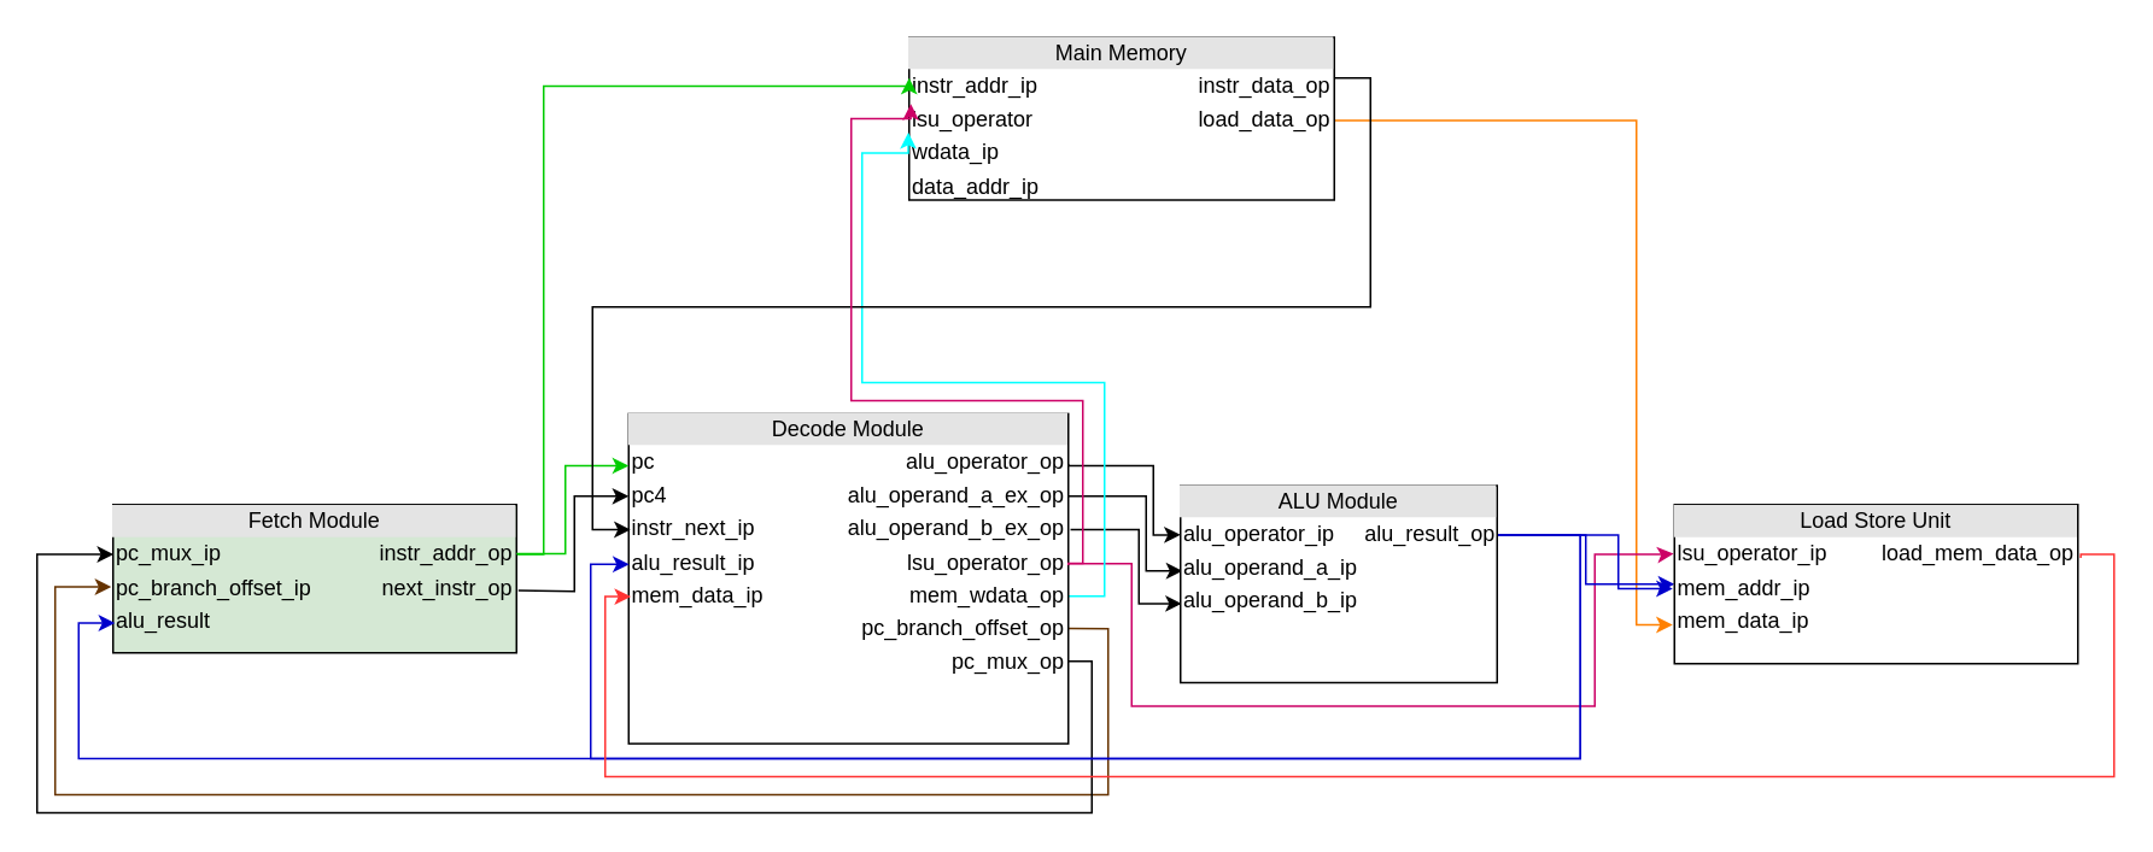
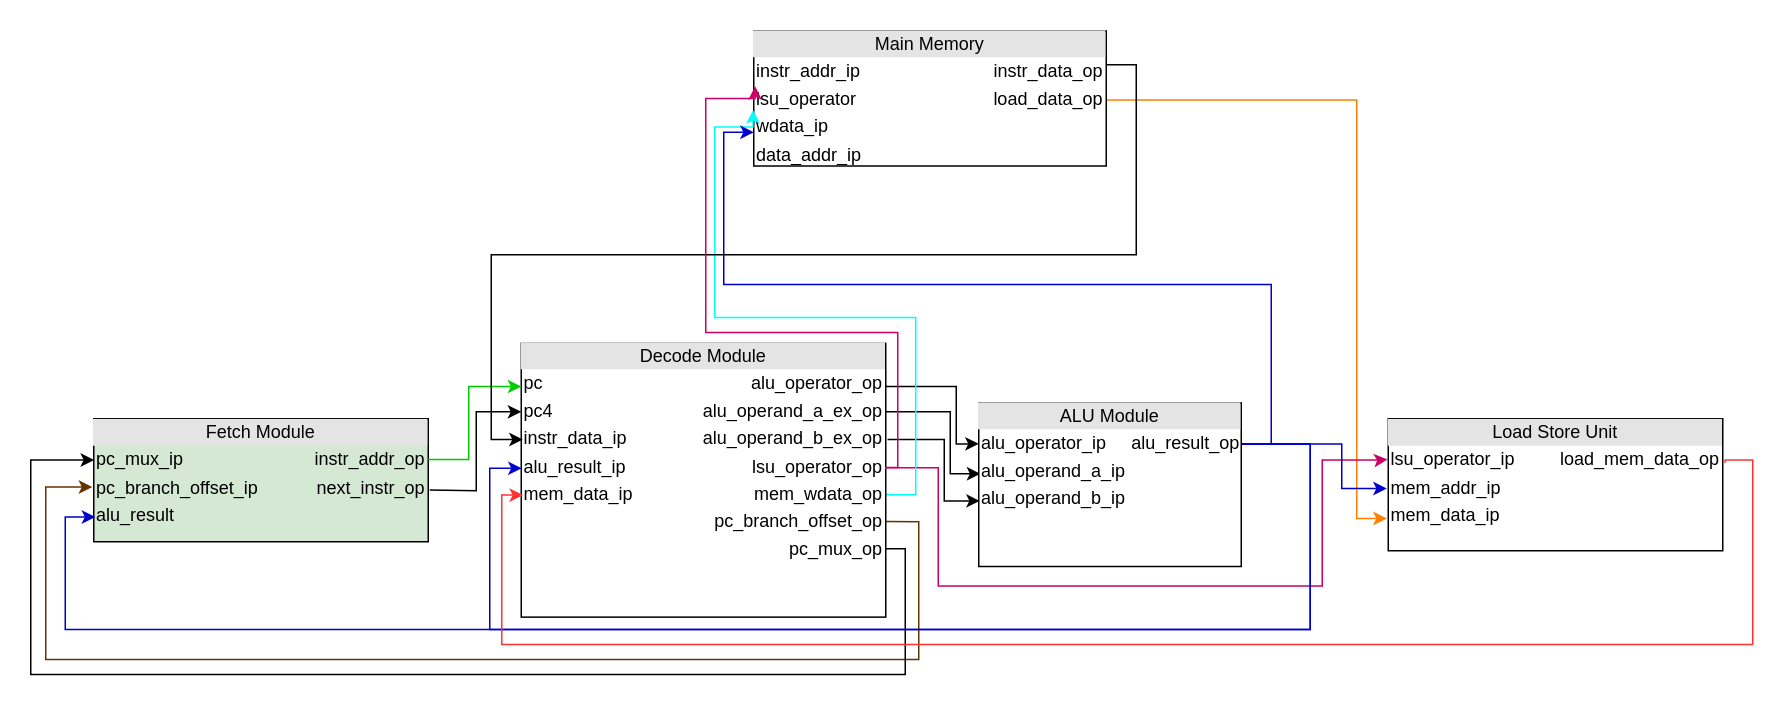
  <mxCell id="0" />
  <mxCell id="1" parent="0" />
  <mxCell id="2" style="edgeStyle=orthogonalEdgeStyle;rounded=0;orthogonalLoop=1;jettySize=auto;html=1;exitX=0.997;exitY=0.417;exitDx=0;exitDy=0;exitPerimeter=0;strokeColor=#FF8000;" edge="1" parent="1" source="3"><mxGeometry relative="1" as="geometry"><mxPoint x="924" y="345" as="targetPoint" /><Array as="points"><mxPoint x="904" y="66" /><mxPoint x="904" y="345" /></Array></mxGeometry></mxCell>
  <mxCell id="3" value="&lt;div style=&quot;text-align: center; box-sizing: border-box; width: 100%; background: rgb(228, 228, 228); padding: 2px;&quot;&gt;Main Memory&lt;/div&gt;&lt;table style=&quot;width:100%;font-size:1em;&quot; cellpadding=&quot;2&quot; cellspacing=&quot;0&quot;&gt;&lt;tbody&gt;&lt;tr&gt;&lt;td&gt;instr_addr_ip&lt;/td&gt;&lt;td style=&quot;text-align: right;&quot;&gt;instr_data_op&lt;/td&gt;&lt;/tr&gt;&lt;tr&gt;&lt;td&gt;lsu_operator&lt;/td&gt;&lt;td style=&quot;text-align: right;&quot;&gt;load_data_op&lt;/td&gt;&lt;/tr&gt;&lt;tr&gt;&lt;td&gt;wdata_ip&lt;/td&gt;&lt;td style=&quot;text-align: right;&quot;&gt;&lt;br&gt;&lt;/td&gt;&lt;/tr&gt;&lt;tr&gt;&lt;td&gt;data_addr_ip&lt;/td&gt;&lt;td&gt;&lt;br&gt;&lt;/td&gt;&lt;/tr&gt;&lt;tr&gt;&lt;td&gt;&lt;br&gt;&lt;/td&gt;&lt;td&gt;&lt;br&gt;&lt;/td&gt;&lt;/tr&gt;&lt;/tbody&gt;&lt;/table&gt;" style="verticalAlign=top;align=left;overflow=fill;html=1;whiteSpace=wrap;strokeWidth=1;" vertex="1" parent="1"><mxGeometry x="502" y="20" width="235" height="90" as="geometry" /></mxCell>
  <mxCell id="4" style="edgeStyle=orthogonalEdgeStyle;rounded=0;orthogonalLoop=1;jettySize=auto;html=1;entryX=0;entryY=0.25;entryDx=0;entryDy=0;" edge="1" parent="1" target="14"><mxGeometry relative="1" as="geometry"><mxPoint x="286" y="326" as="sourcePoint" /><Array as="points" /></mxGeometry></mxCell>
- <mxCell id="5" style="edgeStyle=orthogonalEdgeStyle;rounded=0;orthogonalLoop=1;jettySize=auto;html=1;exitX=1;exitY=0.25;exitDx=0;exitDy=0;entryX=0;entryY=0.25;entryDx=0;entryDy=0;strokeColor=#00CC00;" edge="1" parent="1" source="6" target="3"><mxGeometry relative="1" as="geometry"><mxPoint x="305" y="29" as="targetPoint" /><Array as="points"><mxPoint x="285" y="306" /><mxPoint x="300" y="306" /><mxPoint x="300" y="47" /></Array></mxGeometry></mxCell>
  <mxCell id="6" value="&lt;div style=&quot;text-align: center; box-sizing: border-box; width: 100%; background: rgb(228, 228, 228); padding: 2px;&quot;&gt;Fetch Module&lt;/div&gt;&lt;table style=&quot;width:100%;font-size:1em;&quot; cellpadding=&quot;2&quot; cellspacing=&quot;0&quot;&gt;&lt;tbody&gt;&lt;tr&gt;&lt;td&gt;pc_mux_ip&lt;/td&gt;&lt;td style=&quot;text-align: right;&quot;&gt;instr_addr_op&lt;/td&gt;&lt;/tr&gt;&lt;tr&gt;&lt;td&gt;pc_branch_offset_ip&lt;/td&gt;&lt;td style=&quot;text-align: right;&quot;&gt;next_instr_op&lt;/td&gt;&lt;/tr&gt;&lt;tr&gt;&lt;td&gt;alu_result&lt;/td&gt;&lt;td style=&quot;text-align: right;&quot;&gt;&lt;br&gt;&lt;/td&gt;&lt;/tr&gt;&lt;tr&gt;&lt;td&gt;&lt;br&gt;&lt;/td&gt;&lt;td&gt;&lt;br&gt;&lt;/td&gt;&lt;/tr&gt;&lt;tr&gt;&lt;td&gt;&lt;br&gt;&lt;/td&gt;&lt;td&gt;&lt;br&gt;&lt;/td&gt;&lt;/tr&gt;&lt;/tbody&gt;&lt;/table&gt;" style="verticalAlign=top;align=left;overflow=fill;html=1;whiteSpace=wrap;strokeWidth=1;fillColor=#d5e8d4;" vertex="1" parent="1"><mxGeometry x="62" y="278.5" width="223" height="82" as="geometry" /></mxCell>
  <mxCell id="7" style="edgeStyle=orthogonalEdgeStyle;rounded=0;orthogonalLoop=1;jettySize=auto;html=1;exitX=1.005;exitY=0.351;exitDx=0;exitDy=0;entryX=0.004;entryY=0.599;entryDx=0;entryDy=0;entryPerimeter=0;exitPerimeter=0;" edge="1" parent="1" source="14" target="19"><mxGeometry relative="1" as="geometry"><Array as="points"><mxPoint x="629" y="292" /><mxPoint x="629" y="333" /></Array></mxGeometry></mxCell>
  <mxCell id="8" style="edgeStyle=orthogonalEdgeStyle;rounded=0;orthogonalLoop=1;jettySize=auto;html=1;exitX=1;exitY=0.25;exitDx=0;exitDy=0;entryX=0.006;entryY=0.433;entryDx=0;entryDy=0;entryPerimeter=0;" edge="1" parent="1" source="14" target="19"><mxGeometry relative="1" as="geometry"><Array as="points"><mxPoint x="633" y="274" /><mxPoint x="633" y="315" /></Array></mxGeometry></mxCell>
  <mxCell id="9" style="edgeStyle=orthogonalEdgeStyle;rounded=0;orthogonalLoop=1;jettySize=auto;html=1;entryX=0;entryY=0.25;entryDx=0;entryDy=0;" edge="1" parent="1" target="19"><mxGeometry relative="1" as="geometry"><mxPoint x="590" y="256" as="sourcePoint" /><Array as="points"><mxPoint x="590" y="257" /><mxPoint x="637" y="257" /><mxPoint x="637" y="295" /></Array></mxGeometry></mxCell>
  <mxCell id="10" style="edgeStyle=orthogonalEdgeStyle;rounded=0;orthogonalLoop=1;jettySize=auto;html=1;exitX=0.998;exitY=0.454;exitDx=0;exitDy=0;exitPerimeter=0;entryX=-0.002;entryY=0.308;entryDx=0;entryDy=0;entryPerimeter=0;fillColor=#FF3333;strokeColor=#CC0066;" edge="1" parent="1" source="14" target="21"><mxGeometry relative="1" as="geometry"><mxPoint x="920" y="309" as="targetPoint" /><Array as="points"><mxPoint x="625" y="311" /><mxPoint x="625" y="390" /><mxPoint x="881" y="390" /><mxPoint x="881" y="306" /><mxPoint x="920" y="306" /></Array></mxGeometry></mxCell>
  <mxCell id="11" style="edgeStyle=orthogonalEdgeStyle;rounded=0;orthogonalLoop=1;jettySize=auto;html=1;exitX=0.996;exitY=0.651;exitDx=0;exitDy=0;exitPerimeter=0;strokeColor=#663300;" edge="1" parent="1" source="14"><mxGeometry relative="1" as="geometry"><mxPoint x="61" y="324" as="targetPoint" /><Array as="points"><mxPoint x="612" y="347" /><mxPoint x="612" y="439" /><mxPoint x="30" y="439" /><mxPoint x="30" y="324" /></Array></mxGeometry></mxCell>
  <mxCell id="12" style="edgeStyle=orthogonalEdgeStyle;rounded=0;orthogonalLoop=1;jettySize=auto;html=1;exitX=1;exitY=0.75;exitDx=0;exitDy=0;entryX=0.001;entryY=0.335;entryDx=0;entryDy=0;entryPerimeter=0;" edge="1" parent="1" source="14" target="6"><mxGeometry relative="1" as="geometry"><mxPoint x="12" y="303" as="targetPoint" /><Array as="points"><mxPoint x="603" y="365" /><mxPoint x="603" y="449" /><mxPoint x="20" y="449" /><mxPoint x="20" y="306" /></Array></mxGeometry></mxCell>
  <mxCell id="13" style="edgeStyle=orthogonalEdgeStyle;rounded=0;orthogonalLoop=1;jettySize=auto;html=1;exitX=0.999;exitY=0.553;exitDx=0;exitDy=0;entryX=-0.002;entryY=0.585;entryDx=0;entryDy=0;entryPerimeter=0;exitPerimeter=0;strokeColor=#00FFFF;" edge="1" parent="1" source="14" target="3"><mxGeometry relative="1" as="geometry"><mxPoint x="479" y="186" as="targetPoint" /><Array as="points"><mxPoint x="610" y="329" /><mxPoint x="610" y="211" /><mxPoint x="476" y="211" /><mxPoint x="476" y="84" /></Array></mxGeometry></mxCell>
- <mxCell id="14" value="&lt;div style=&quot;text-align: center; box-sizing: border-box; width: 100%; background: rgb(228, 228, 228); padding: 2px;&quot;&gt;Decode Module&lt;/div&gt;&lt;table style=&quot;width:100%;font-size:1em;&quot; cellpadding=&quot;2&quot; cellspacing=&quot;0&quot;&gt;&lt;tbody&gt;&lt;tr&gt;&lt;td&gt;pc&lt;/td&gt;&lt;td style=&quot;text-align: right;&quot;&gt;alu_operator_op&lt;/td&gt;&lt;/tr&gt;&lt;tr&gt;&lt;td&gt;pc4&lt;/td&gt;&lt;td style=&quot;text-align: right;&quot;&gt;alu_operand_a_ex_op&lt;/td&gt;&lt;/tr&gt;&lt;tr&gt;&lt;td&gt;instr_next_ip&lt;/td&gt;&lt;td style=&quot;text-align: right;&quot;&gt;alu_operand_b_ex_op&lt;/td&gt;&lt;/tr&gt;&lt;tr&gt;&lt;td&gt;alu_result_ip&lt;/td&gt;&lt;td style=&quot;text-align: right;&quot;&gt;lsu_operator_op&lt;/td&gt;&lt;/tr&gt;&lt;tr&gt;&lt;td&gt;mem_data_ip&lt;/td&gt;&lt;td style=&quot;text-align: right;&quot;&gt;mem_wdata_op&lt;/td&gt;&lt;/tr&gt;&lt;tr&gt;&lt;td&gt;&lt;br&gt;&lt;/td&gt;&lt;td style=&quot;text-align: right;&quot;&gt;pc_branch_offset_op&lt;/td&gt;&lt;/tr&gt;&lt;tr&gt;&lt;td&gt;&lt;br&gt;&lt;/td&gt;&lt;td style=&quot;text-align: right;&quot;&gt;&lt;span style=&quot;&quot;&gt;pc_mux_op&lt;/span&gt;&lt;/td&gt;&lt;/tr&gt;&lt;/tbody&gt;&lt;/table&gt;" style="verticalAlign=top;align=left;overflow=fill;html=1;whiteSpace=wrap;strokeWidth=1;" vertex="1" parent="1"><mxGeometry x="347" y="228.25" width="243" height="182.5" as="geometry" /></mxCell>
+ <mxCell id="14" value="&lt;div style=&quot;text-align: center; box-sizing: border-box; width: 100%; background: rgb(228, 228, 228); padding: 2px;&quot;&gt;Decode Module&lt;/div&gt;&lt;table style=&quot;width:100%;font-size:1em;&quot; cellpadding=&quot;2&quot; cellspacing=&quot;0&quot;&gt;&lt;tbody&gt;&lt;tr&gt;&lt;td&gt;pc&lt;/td&gt;&lt;td style=&quot;text-align: right;&quot;&gt;alu_operator_op&lt;/td&gt;&lt;/tr&gt;&lt;tr&gt;&lt;td&gt;pc4&lt;/td&gt;&lt;td style=&quot;text-align: right;&quot;&gt;alu_operand_a_ex_op&lt;/td&gt;&lt;/tr&gt;&lt;tr&gt;&lt;td&gt;instr_data_ip&lt;/td&gt;&lt;td style=&quot;text-align: right;&quot;&gt;alu_operand_b_ex_op&lt;/td&gt;&lt;/tr&gt;&lt;tr&gt;&lt;td&gt;alu_result_ip&lt;/td&gt;&lt;td style=&quot;text-align: right;&quot;&gt;lsu_operator_op&lt;/td&gt;&lt;/tr&gt;&lt;tr&gt;&lt;td&gt;mem_data_ip&lt;/td&gt;&lt;td style=&quot;text-align: right;&quot;&gt;mem_wdata_op&lt;/td&gt;&lt;/tr&gt;&lt;tr&gt;&lt;td&gt;&lt;br&gt;&lt;/td&gt;&lt;td style=&quot;text-align: right;&quot;&gt;pc_branch_offset_op&lt;/td&gt;&lt;/tr&gt;&lt;tr&gt;&lt;td&gt;&lt;br&gt;&lt;/td&gt;&lt;td style=&quot;text-align: right;&quot;&gt;&lt;span style=&quot;&quot;&gt;pc_mux_op&lt;/span&gt;&lt;/td&gt;&lt;/tr&gt;&lt;/tbody&gt;&lt;/table&gt;" style="verticalAlign=top;align=left;overflow=fill;html=1;whiteSpace=wrap;strokeWidth=1;" vertex="1" parent="1"><mxGeometry x="347" y="228.25" width="243" height="182.5" as="geometry" /></mxCell>
  <mxCell id="15" style="edgeStyle=orthogonalEdgeStyle;rounded=0;orthogonalLoop=1;jettySize=auto;html=1;exitX=1;exitY=0.25;exitDx=0;exitDy=0;strokeColor=#0000CC;" edge="1" parent="1" source="19"><mxGeometry relative="1" as="geometry"><mxPoint x="924" y="325" as="targetPoint" /><Array as="points"><mxPoint x="894" y="295" /><mxPoint x="894" y="325" /></Array></mxGeometry></mxCell>
  <mxCell id="16" style="edgeStyle=orthogonalEdgeStyle;rounded=0;orthogonalLoop=1;jettySize=auto;html=1;exitX=1;exitY=0.25;exitDx=0;exitDy=0;entryX=0.001;entryY=0.456;entryDx=0;entryDy=0;entryPerimeter=0;strokeColor=#0000CC;" edge="1" parent="1" source="19" target="14"><mxGeometry relative="1" as="geometry"><mxPoint x="327" y="312" as="targetPoint" /><Array as="points"><mxPoint x="873" y="295" /><mxPoint x="873" y="419" /><mxPoint x="326" y="419" /><mxPoint x="326" y="312" /></Array></mxGeometry></mxCell>
- <mxCell id="17" style="edgeStyle=orthogonalEdgeStyle;rounded=0;orthogonalLoop=1;jettySize=auto;html=1;exitX=1;exitY=0.25;exitDx=0;exitDy=0;strokeColor=#0000CC;" edge="1" parent="1" source="19" target="21"><mxGeometry relative="1" as="geometry" /></mxCell>
+ <mxCell id="17" style="edgeStyle=orthogonalEdgeStyle;rounded=0;orthogonalLoop=1;jettySize=auto;html=1;exitX=1;exitY=0.25;exitDx=0;exitDy=0;entryX=0;entryY=0.75;entryDx=0;entryDy=0;strokeColor=#0000CC;" edge="1" parent="1" source="19" target="3"><mxGeometry relative="1" as="geometry" /></mxCell>
  <mxCell id="18" style="edgeStyle=orthogonalEdgeStyle;rounded=0;orthogonalLoop=1;jettySize=auto;html=1;exitX=1;exitY=0.25;exitDx=0;exitDy=0;strokeColor=#0000CC;" edge="1" parent="1" source="19"><mxGeometry relative="1" as="geometry"><mxPoint x="63" y="344" as="targetPoint" /><Array as="points"><mxPoint x="873" y="295" /><mxPoint x="873" y="419" /><mxPoint x="43" y="419" /><mxPoint x="43" y="344" /></Array></mxGeometry></mxCell>
  <mxCell id="19" value="&lt;div style=&quot;text-align: center; box-sizing: border-box; width: 100%; background: rgb(228, 228, 228); padding: 2px;&quot;&gt;ALU Module&lt;/div&gt;&lt;table style=&quot;width:100%;font-size:1em;&quot; cellpadding=&quot;2&quot; cellspacing=&quot;0&quot;&gt;&lt;tbody&gt;&lt;tr&gt;&lt;td&gt;alu_operator_ip&lt;/td&gt;&lt;td style=&quot;text-align: right;&quot;&gt;alu_result_op&lt;/td&gt;&lt;/tr&gt;&lt;tr&gt;&lt;td&gt;alu_operand_a_ip&lt;/td&gt;&lt;td style=&quot;text-align: right;&quot;&gt;&lt;br&gt;&lt;/td&gt;&lt;/tr&gt;&lt;tr&gt;&lt;td&gt;alu_operand_b_ip&lt;/td&gt;&lt;td style=&quot;text-align: right;&quot;&gt;&lt;br&gt;&lt;/td&gt;&lt;/tr&gt;&lt;tr&gt;&lt;td&gt;&lt;br&gt;&lt;/td&gt;&lt;td&gt;&lt;br&gt;&lt;/td&gt;&lt;/tr&gt;&lt;tr&gt;&lt;td&gt;&lt;br&gt;&lt;/td&gt;&lt;td&gt;&lt;br&gt;&lt;/td&gt;&lt;/tr&gt;&lt;/tbody&gt;&lt;/table&gt;" style="verticalAlign=top;align=left;overflow=fill;html=1;whiteSpace=wrap;strokeWidth=1;" vertex="1" parent="1"><mxGeometry x="652" y="268" width="175" height="109" as="geometry" /></mxCell>
  <mxCell id="20" style="edgeStyle=orthogonalEdgeStyle;rounded=0;orthogonalLoop=1;jettySize=auto;html=1;exitX=1.007;exitY=0.335;exitDx=0;exitDy=0;entryX=0.005;entryY=0.554;entryDx=0;entryDy=0;entryPerimeter=0;exitPerimeter=0;strokeColor=#FF3333;" edge="1" parent="1" source="21" target="14"><mxGeometry relative="1" as="geometry"><mxPoint x="334" y="327" as="targetPoint" /><Array as="points"><mxPoint x="1150" y="306" /><mxPoint x="1168" y="306" /><mxPoint x="1168" y="429" /><mxPoint x="334" y="429" /><mxPoint x="334" y="329" /></Array></mxGeometry></mxCell>
  <mxCell id="21" value="&lt;div style=&quot;text-align: center; box-sizing: border-box; width: 100%; background: rgb(228, 228, 228); padding: 2px;&quot;&gt;Load Store Unit&lt;/div&gt;&lt;table style=&quot;width:100%;font-size:1em;&quot; cellpadding=&quot;2&quot; cellspacing=&quot;0&quot;&gt;&lt;tbody&gt;&lt;tr&gt;&lt;td&gt;lsu_operator_ip&lt;/td&gt;&lt;td style=&quot;text-align: right;&quot;&gt;load_mem_data_op&lt;/td&gt;&lt;/tr&gt;&lt;tr&gt;&lt;td&gt;mem_addr_ip&lt;/td&gt;&lt;td style=&quot;text-align: right;&quot;&gt;&lt;br&gt;&lt;/td&gt;&lt;/tr&gt;&lt;tr&gt;&lt;td&gt;mem_data_ip&lt;/td&gt;&lt;td style=&quot;text-align: right;&quot;&gt;&lt;br&gt;&lt;/td&gt;&lt;/tr&gt;&lt;tr&gt;&lt;td&gt;&lt;br&gt;&lt;/td&gt;&lt;td&gt;&lt;br&gt;&lt;/td&gt;&lt;/tr&gt;&lt;tr&gt;&lt;td&gt;&lt;br&gt;&lt;/td&gt;&lt;td&gt;&lt;br&gt;&lt;/td&gt;&lt;/tr&gt;&lt;/tbody&gt;&lt;/table&gt;" style="verticalAlign=top;align=left;overflow=fill;html=1;whiteSpace=wrap;strokeWidth=1;strokeColor=default;" vertex="1" parent="1"><mxGeometry x="925" y="278.5" width="223" height="88" as="geometry" /></mxCell>
  <mxCell id="22" style="edgeStyle=orthogonalEdgeStyle;rounded=0;orthogonalLoop=1;jettySize=auto;html=1;exitX=1;exitY=0.332;exitDx=0;exitDy=0;exitPerimeter=0;strokeColor=#00CC00;" edge="1" parent="1" source="6" target="14"><mxGeometry relative="1" as="geometry"><mxPoint x="337" y="243" as="targetPoint" /><Array as="points"><mxPoint x="312" y="306" /><mxPoint x="312" y="257" /></Array></mxGeometry></mxCell>
  <mxCell id="23" style="edgeStyle=orthogonalEdgeStyle;rounded=0;orthogonalLoop=1;jettySize=auto;html=1;exitX=1;exitY=0.25;exitDx=0;exitDy=0;entryX=0.004;entryY=0.351;entryDx=0;entryDy=0;entryPerimeter=0;" edge="1" parent="1" source="3" target="14"><mxGeometry relative="1" as="geometry" /></mxCell>
  <mxCell id="24" style="edgeStyle=orthogonalEdgeStyle;rounded=0;orthogonalLoop=1;jettySize=auto;html=1;entryX=0.004;entryY=0.409;entryDx=0;entryDy=0;entryPerimeter=0;strokeColor=#CC0066;" edge="1" parent="1" target="3"><mxGeometry relative="1" as="geometry"><mxPoint x="590" y="312" as="sourcePoint" /><Array as="points"><mxPoint x="590" y="311" /><mxPoint x="598" y="311" /><mxPoint x="598" y="221" /><mxPoint x="470" y="221" /><mxPoint x="470" y="65" /></Array></mxGeometry></mxCell>
